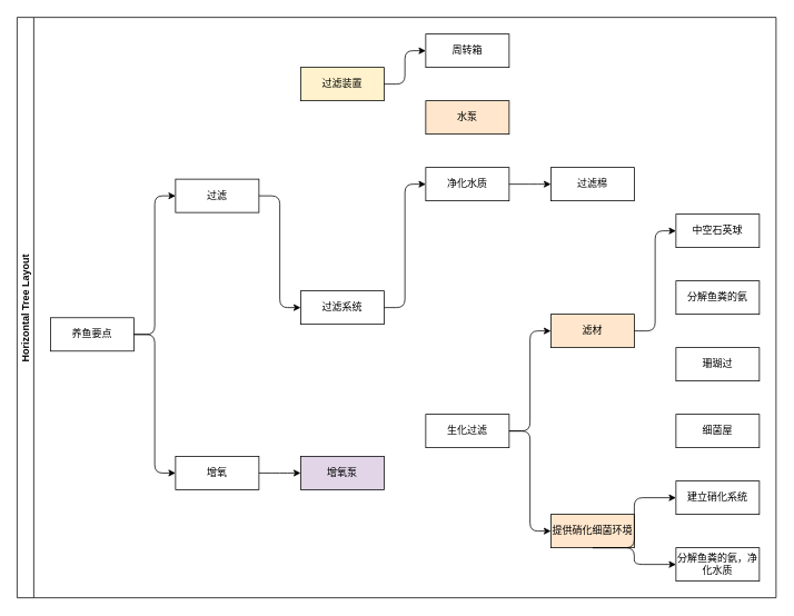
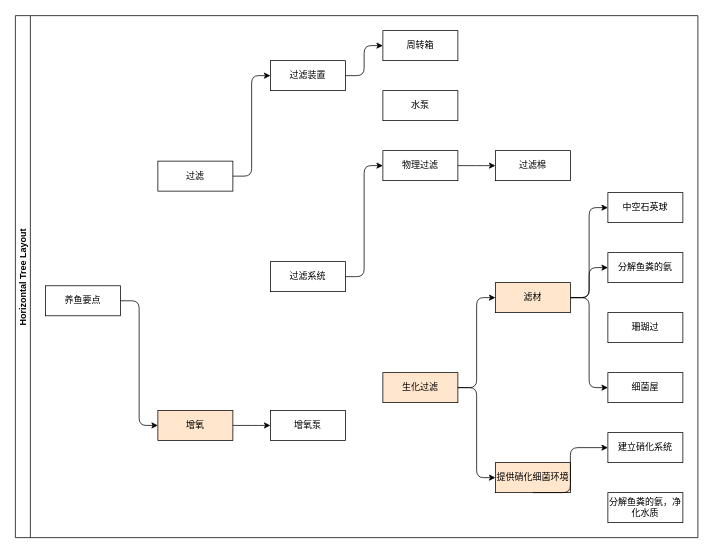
  <mxCell id="0" />
  <mxCell id="1" parent="0" />
  <mxCell id="2" value="Horizontal Tree Layout" style="swimlane;startSize=20;horizontal=0;childLayout=treeLayout;horizontalTree=1;sortEdges=1;resizable=0;containerType=tree;fontSize=12;" vertex="1" parent="1"><mxGeometry x="20" y="20" width="910" height="696" as="geometry" /></mxCell>
  <mxCell id="3" value="养鱼要点" style="whiteSpace=wrap;html=1;" vertex="1" parent="2"><mxGeometry x="40" y="360.2" width="100" height="40" as="geometry" /></mxCell>
  <mxCell id="4" value="过滤" style="whiteSpace=wrap;html=1;" vertex="1" parent="2"><mxGeometry x="190" y="194" width="100" height="40" as="geometry" /></mxCell>
- <mxCell id="5" value="" style="edgeStyle=elbowEdgeStyle;elbow=horizontal;html=1;rounded=1;curved=0;sourcePerimeterSpacing=0;targetPerimeterSpacing=0;startSize=6;endSize=6;" edge="1" parent="2" source="3" target="4"><mxGeometry relative="1" as="geometry" /></mxCell>
- <mxCell id="6" value="过滤装置" style="whiteSpace=wrap;html=1;fillColor=#fff2cc;" vertex="1" parent="2"><mxGeometry x="340" y="60" width="100" height="40" as="geometry" /></mxCell>
+ <mxCell id="6" value="过滤装置" style="whiteSpace=wrap;html=1;" vertex="1" parent="2"><mxGeometry x="340" y="60" width="100" height="40" as="geometry" /></mxCell>
+ <mxCell id="7" value="" style="edgeStyle=elbowEdgeStyle;elbow=horizontal;html=1;rounded=1;curved=0;sourcePerimeterSpacing=0;targetPerimeterSpacing=0;startSize=6;endSize=6;exitX=1;exitY=0.5;exitDx=0;exitDy=0;" edge="1" parent="2" source="4" target="6"><mxGeometry relative="1" as="geometry" /></mxCell>
  <mxCell id="8" value="" style="edgeStyle=elbowEdgeStyle;elbow=horizontal;html=1;rounded=1;curved=0;sourcePerimeterSpacing=0;targetPerimeterSpacing=0;startSize=6;endSize=6;exitX=1;exitY=0.5;exitDx=0;exitDy=0;entryX=0;entryY=0.5;entryDx=0;entryDy=0;" edge="1" target="9" source="32" parent="2"><mxGeometry relative="1" as="geometry"><mxPoint x="398" y="-2254.2" as="sourcePoint" /></mxGeometry></mxCell>
- <mxCell id="9" value="净化水质" style="whiteSpace=wrap;html=1;" vertex="1" parent="2"><mxGeometry x="490" y="180" width="100" height="40" as="geometry" /></mxCell>
- <mxCell id="10" value="生化过滤" style="whiteSpace=wrap;html=1;" vertex="1" parent="2"><mxGeometry x="490" y="476" width="100" height="40" as="geometry" /></mxCell>
+ <mxCell id="9" value="物理过滤" style="whiteSpace=wrap;html=1;" vertex="1" parent="2"><mxGeometry x="490" y="180" width="100" height="40" as="geometry" /></mxCell>
+ <mxCell id="10" value="生化过滤" style="whiteSpace=wrap;html=1;fillColor=#ffe6cc;" vertex="1" parent="2"><mxGeometry x="490" y="476" width="100" height="40" as="geometry" /></mxCell>
  <mxCell id="11" value="" style="edgeStyle=elbowEdgeStyle;elbow=horizontal;html=1;rounded=1;curved=0;sourcePerimeterSpacing=0;targetPerimeterSpacing=0;startSize=6;endSize=6;" edge="1" target="12" source="9" parent="2"><mxGeometry relative="1" as="geometry"><mxPoint x="548" y="-2194.2" as="sourcePoint" /></mxGeometry></mxCell>
  <mxCell id="12" value="过滤棉" style="whiteSpace=wrap;html=1;" vertex="1" parent="2"><mxGeometry x="640" y="180" width="100" height="40" as="geometry" /></mxCell>
  <mxCell id="13" value="" style="edgeStyle=elbowEdgeStyle;elbow=horizontal;html=1;rounded=1;curved=0;sourcePerimeterSpacing=0;targetPerimeterSpacing=0;startSize=6;endSize=6;" edge="1" target="14" source="10" parent="2"><mxGeometry relative="1" as="geometry"><mxPoint x="548" y="-2194.2" as="sourcePoint" /></mxGeometry></mxCell>
  <mxCell id="14" value="滤材" style="whiteSpace=wrap;html=1;fillColor=#ffe6cc;" vertex="1" parent="2"><mxGeometry x="640" y="356" width="100" height="40" as="geometry" /></mxCell>
  <mxCell id="15" value="" style="edgeStyle=elbowEdgeStyle;elbow=horizontal;html=1;rounded=1;curved=0;sourcePerimeterSpacing=0;targetPerimeterSpacing=0;startSize=6;endSize=6;" edge="1" target="16" source="14" parent="2"><mxGeometry relative="1" as="geometry"><mxPoint x="698" y="-2154.2" as="sourcePoint" /></mxGeometry></mxCell>
  <mxCell id="16" value="中空石英球" style="whiteSpace=wrap;html=1;" vertex="1" parent="2"><mxGeometry x="790" y="236" width="100" height="40" as="geometry" /></mxCell>
+ <mxCell id="17" value="" style="edgeStyle=elbowEdgeStyle;elbow=horizontal;html=1;rounded=1;curved=0;sourcePerimeterSpacing=0;targetPerimeterSpacing=0;startSize=6;endSize=6;" edge="1" target="18" source="14" parent="2"><mxGeometry relative="1" as="geometry"><mxPoint x="848" y="-2030.2" as="sourcePoint" /></mxGeometry></mxCell>
  <mxCell id="18" value="分解鱼粪的氨" style="whiteSpace=wrap;html=1;" vertex="1" parent="2"><mxGeometry x="790" y="316" width="100" height="40" as="geometry" /></mxCell>
  <mxCell id="19" value="珊瑚过" style="whiteSpace=wrap;html=1;" vertex="1" parent="2"><mxGeometry x="790" y="396" width="100" height="40" as="geometry" /></mxCell>
+ <mxCell id="20" value="" style="edgeStyle=elbowEdgeStyle;elbow=horizontal;html=1;rounded=1;curved=0;sourcePerimeterSpacing=0;targetPerimeterSpacing=0;startSize=6;endSize=6;" edge="1" target="21" source="14" parent="2"><mxGeometry relative="1" as="geometry"><mxPoint x="848" y="-1751.8" as="sourcePoint" /></mxGeometry></mxCell>
  <mxCell id="21" value="细菌屋" style="whiteSpace=wrap;html=1;" vertex="1" parent="2"><mxGeometry x="790" y="476" width="100" height="40" as="geometry" /></mxCell>
  <mxCell id="22" value="" style="edgeStyle=elbowEdgeStyle;elbow=horizontal;html=1;rounded=1;curved=0;sourcePerimeterSpacing=0;targetPerimeterSpacing=0;startSize=6;endSize=6;exitX=1;exitY=0.5;exitDx=0;exitDy=0;" edge="1" target="23" source="10" parent="2"><mxGeometry relative="1" as="geometry"><mxPoint x="698" y="-1579" as="sourcePoint" /></mxGeometry></mxCell>
  <mxCell id="23" value="提供硝化细菌环境" style="whiteSpace=wrap;html=1;fillColor=#ffe6cc;" vertex="1" parent="2"><mxGeometry x="640" y="596" width="100" height="40" as="geometry" /></mxCell>
  <mxCell id="24" value="" style="edgeStyle=elbowEdgeStyle;elbow=horizontal;html=1;rounded=1;curved=0;sourcePerimeterSpacing=0;targetPerimeterSpacing=0;startSize=6;endSize=6;exitX=0.5;exitY=1;exitDx=0;exitDy=0;" edge="1" target="25" source="23" parent="2"><mxGeometry relative="1" as="geometry"><mxPoint x="798" y="-921.4" as="sourcePoint" /></mxGeometry></mxCell>
  <mxCell id="25" value="建立硝化系统" style="whiteSpace=wrap;html=1;" vertex="1" parent="2"><mxGeometry x="790" y="556" width="100" height="40" as="geometry" /></mxCell>
- <mxCell id="26" value="" style="edgeStyle=elbowEdgeStyle;elbow=horizontal;html=1;rounded=1;curved=0;sourcePerimeterSpacing=0;targetPerimeterSpacing=0;startSize=6;endSize=6;exitX=0.5;exitY=1;exitDx=0;exitDy=0;" edge="1" target="27" source="23" parent="2"><mxGeometry relative="1" as="geometry"><mxPoint x="798" y="-931.0" as="sourcePoint" /></mxGeometry></mxCell>
  <mxCell id="27" value="分解鱼粪的氨，净化水质" style="whiteSpace=wrap;html=1;" vertex="1" parent="2"><mxGeometry x="790" y="636" width="100" height="40" as="geometry" /></mxCell>
  <mxCell id="28" value="" style="edgeStyle=elbowEdgeStyle;elbow=horizontal;html=1;rounded=1;curved=0;sourcePerimeterSpacing=0;targetPerimeterSpacing=0;startSize=6;endSize=6;exitX=1;exitY=0.5;exitDx=0;exitDy=0;flowAnimation=0;" edge="1" target="29" source="6" parent="2"><mxGeometry relative="1" as="geometry"><mxPoint x="442" y="-159.6" as="sourcePoint" /></mxGeometry></mxCell>
  <mxCell id="29" value="周转箱" style="whiteSpace=wrap;html=1;" vertex="1" parent="2"><mxGeometry x="490" y="20" width="100" height="40" as="geometry" /></mxCell>
- <mxCell id="30" value="水泵" style="whiteSpace=wrap;html=1;fillColor=#ffe6cc;" vertex="1" parent="2"><mxGeometry x="490" y="100" width="100" height="40" as="geometry" /></mxCell>
- <mxCell id="31" value="" style="edgeStyle=elbowEdgeStyle;elbow=horizontal;html=1;rounded=1;curved=0;sourcePerimeterSpacing=0;targetPerimeterSpacing=0;startSize=6;endSize=6;" edge="1" target="32" source="4" parent="2"><mxGeometry relative="1" as="geometry"><mxPoint x="398" y="-442.6" as="sourcePoint" /></mxGeometry></mxCell>
+ <mxCell id="30" value="水泵" style="whiteSpace=wrap;html=1;" vertex="1" parent="2"><mxGeometry x="490" y="100" width="100" height="40" as="geometry" /></mxCell>
  <mxCell id="32" value="过滤系统" style="whiteSpace=wrap;html=1;" vertex="1" parent="2"><mxGeometry x="340" y="328" width="100" height="40" as="geometry" /></mxCell>
  <mxCell id="33" value="" style="edgeStyle=elbowEdgeStyle;elbow=horizontal;html=1;rounded=1;curved=0;sourcePerimeterSpacing=0;targetPerimeterSpacing=0;startSize=6;endSize=6;" edge="1" target="34" source="3" parent="2"><mxGeometry relative="1" as="geometry"><mxPoint x="512" y="598.6" as="sourcePoint" /></mxGeometry></mxCell>
- <mxCell id="34" value="增氧" style="whiteSpace=wrap;html=1;" vertex="1" parent="2"><mxGeometry x="190" y="526.4" width="100" height="40" as="geometry" /></mxCell>
+ <mxCell id="34" value="增氧" style="whiteSpace=wrap;html=1;fillColor=#ffe6cc;" vertex="1" parent="2"><mxGeometry x="190" y="526.4" width="100" height="40" as="geometry" /></mxCell>
  <mxCell id="35" value="" style="edgeStyle=elbowEdgeStyle;elbow=horizontal;html=1;rounded=1;curved=0;sourcePerimeterSpacing=0;targetPerimeterSpacing=0;startSize=6;endSize=6;" edge="1" target="36" source="34" parent="2"><mxGeometry relative="1" as="geometry"><mxPoint x="512" y="866.4" as="sourcePoint" /></mxGeometry></mxCell>
- <mxCell id="36" value="增氧泵" style="whiteSpace=wrap;html=1;fillColor=#e1d5e7;" vertex="1" parent="2"><mxGeometry x="340" y="526.4" width="100" height="40" as="geometry" /></mxCell>
+ <mxCell id="36" value="增氧泵" style="whiteSpace=wrap;html=1;" vertex="1" parent="2"><mxGeometry x="340" y="526.4" width="100" height="40" as="geometry" /></mxCell>
